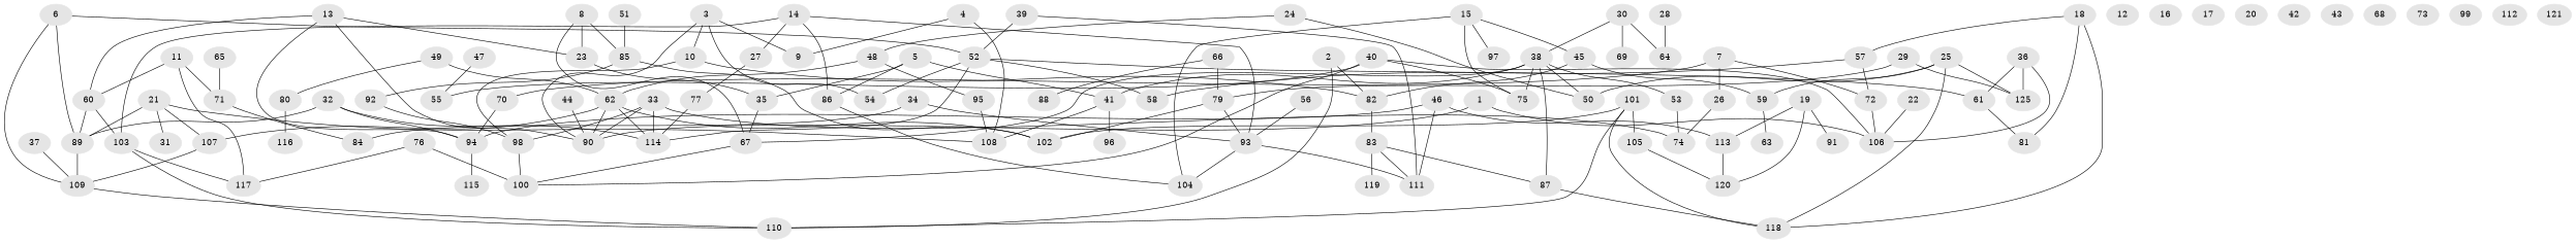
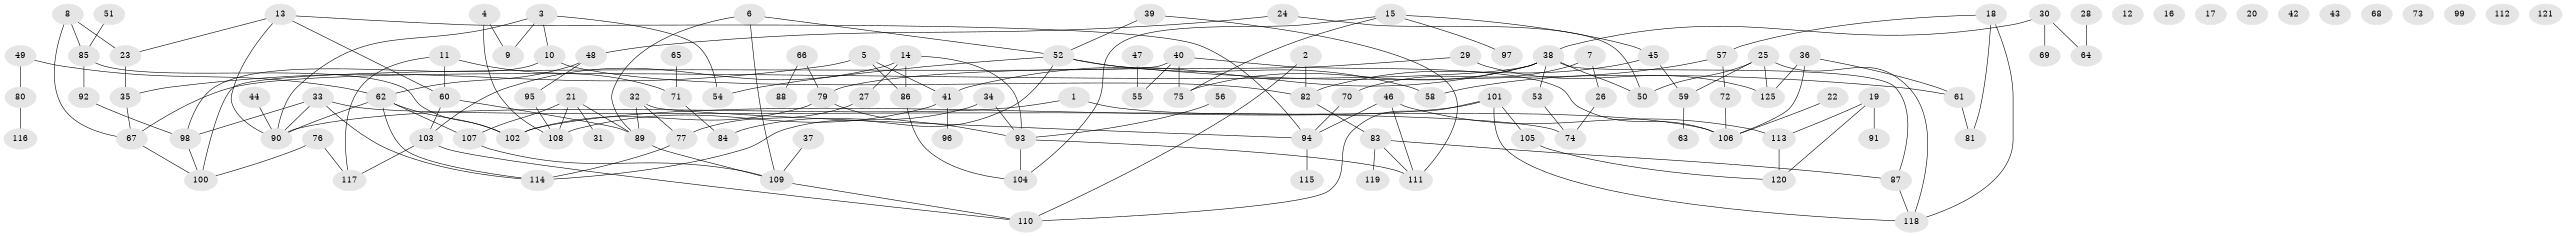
  graph {
    node [color=gray90 style=filled]
    1
    90
    106
    2
    82
    110
    83
    3
    9
    10
    54
    98
    4
    108
    5
    35
    41
    86
    67
    96
    104
    6
    52
    89
    109
    114
    61
    58
    7
    26
    70
    72
    74
    94
    8
    23
    85
    100
    102
    92
    11
    60
    71
    117
    103
    84
    12
    13
    115
    14
    27
    93
    77
    111
    15
    45
    75
    97
    59
    16
    17
    18
    57
    81
    118
    19
    91
    113
    120
    20
    21
    31
    107
    22
    24
    48
    50
    62
    95
    25
    n81 [label=125]
    63
    28
    64
    29
    79
    30
    38
    69
    53
    87
    32
    33
    34
    36
    37
    39
    40
    55
    42
    43
    44
    46
    47
    49
    80
    116
    51
    56
    65
    66
    88
    68
    73
    76
    119
    99
    101
    105
    112
    121
    1 -- 90
    1 -- 106
    2 -- 82
    2 -- 110
    82 -- 83
    83 -- 111
    83 -- 87
    83 -- 119
    3 -- 90
    3 -- 9
    3 -- 10
    3 -- 54
    10 -- 82
    10 -- 98
    98 -- 100
    4 -- 9
    4 -- 108
    5 -- 35
    5 -- 41
    5 -- 86
    35 -- 67
    41 -- 108
    41 -- 96
    86 -- 104
    67 -- 100
    6 -- 52
    6 -- 89
    6 -- 109
    52 -- 54
    52 -- 114
    52 -- 61
    52 -- 58
    89 -- 109
    109 -- 110
    61 -- 81
    7 -- 26
    7 -- 70
-   7 -- 72
    26 -- 74
    70 -- 94
    72 -- 106
    94 -- 115
    8 -- 67
    8 -- 23
    8 -- 85
    23 -- 35
    85 -- 102
    85 -- 92
    92 -- 98
    11 -- 60
    11 -- 71
    11 -- 117
    60 -- 89
    60 -- 103
    71 -- 84
    103 -- 110
    103 -- 117
    13 -- 90
    13 -- 94
    13 -- 23
    13 -- 60
    14 -- 86
    14 -- 103
    14 -- 27
    14 -- 93
    27 -- 77
    93 -- 104
    93 -- 111
    77 -- 114
    15 -- 104
    15 -- 45
    15 -- 75
    15 -- 97
    45 -- 82
    45 -- 59
    59 -- 63
    18 -- 57
    18 -- 81
    18 -- 118
    57 -- 58
    57 -- 72
    19 -- 91
    19 -- 113
    19 -- 120
    113 -- 120
    21 -- 108
    21 -- 89
    21 -- 31
    21 -- 107
    107 -- 109
    22 -- 106
    24 -- 48
    24 -- 50
    48 -- 62
    48 -- 95
    62 -- 90
    62 -- 114
    62 -- 102
    62 -- 107
    95 -- 108
    25 -- 59
    25 -- 118
    25 -- 50
    25 -- n81
    28 -- 64
    29 -- n81
    29 -- 79
    79 -- 102
    79 -- 93
    30 -- 64
    30 -- 38
    30 -- 69
    38 -- 41
    38 -- 67
    38 -- 75
    38 -- 50
    38 -- 53
    38 -- 87
    53 -- 74
    87 -- 118
    32 -- 89
-   32 -- 114
+   32 -- 77
    32 -- 94
    33 -- 90
    33 -- 98
    33 -- 114
    33 -- 74
    34 -- 84
    34 -- 93
    36 -- 106
    36 -- 61
    36 -- n81
    37 -- 109
    39 -- 52
    39 -- 111
    40 -- 106
    40 -- 100
    40 -- 75
    40 -- 55
    44 -- 90
    46 -- 94
    46 -- 111
    46 -- 113
    47 -- 55
    49 -- 62
    49 -- 80
    80 -- 116
    51 -- 85
    56 -- 93
    65 -- 71
    66 -- 79
    66 -- 88
    76 -- 100
    76 -- 117
    101 -- 110
    101 -- 102
    101 -- 118
    101 -- 105
    105 -- 120
  }
